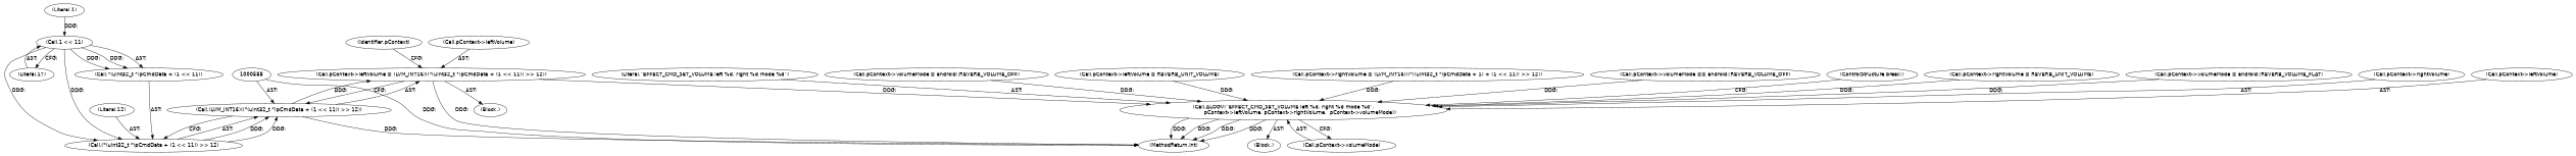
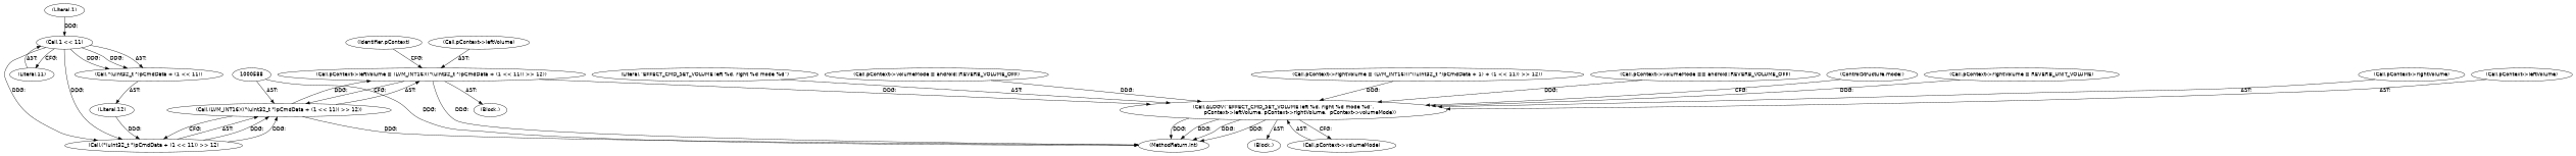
  digraph {
    fontname="DejaVu Sans"
    node [fontname="DejaVu Sans"]
    edge [fontname="DejaVu Sans"]
    n1 [label="(Call,pContext->leftVolume = (LVM_INT16)((*(uint32_t *)pCmdData + (1 << 11)) >> 12))"]
    n2 [label="(Call,(LVM_INT16)((*(uint32_t *)pCmdData + (1 << 11)) >> 12))"]
    n3 [label="(Call,ALOGV(\"EFFECT_CMD_SET_VOLUME left %d, right %d mode %d\",\n                    pContext->leftVolume, pContext->rightVolume,  pContext->volumeMode))"]
    n4 [label="(MethodReturn,int)"]
    n5 [label="(Block,)"]
    n6 [label="(Call,(*(uint32_t *)pCmdData + (1 << 11)) >> 12)"]
    n7 [label="(Block,)"]
    n8 [label="(Call,pContext->volumeMode)"]
    n9 [label="(Literal,12)"]
    n10 [label="(Call,1 << 11)"]
    n11 [label="(Call,*(uint32_t *)pCmdData + (1 << 11))"]
-   n12 [label="(Literal,17)"]
+   n12 [label="(Literal,11)"]
    n13 [label="(Identifier,pContext)"]
-   n14 [label="(Call,pContext->leftVolume = REVERB_UNIT_VOLUME)"]
    n15 [label="(Call,pContext->rightVolume = (LVM_INT16)((*((uint32_t *)pCmdData + 1) + (1 << 11)) >> 12))"]
    n16 [label="(Call,pContext->volumeMode == android::REVERB_VOLUME_OFF)"]
-   n17 [label="(ControlStructure,break;)"]
+   n17 [label="(ControlStructure,mode;)"]
    n18 [label="(Call,pContext->rightVolume = REVERB_UNIT_VOLUME)"]
-   n19 [label="(Call,pContext->volumeMode = android::REVERB_VOLUME_FLAT)"]
    n20 [label="(Call,pContext->leftVolume)"]
    n21 [label="(Call,pContext->rightVolume)"]
    n22 [label="(Call,pContext->leftVolume)"]
    n23 [label="(Literal,1)"]
    n24 [label="(Literal,\"EFFECT_CMD_SET_VOLUME left %d, right %d mode %d\")"]
    n25 [label="(Call,pContext->volumeMode = android::REVERB_VOLUME_OFF)"]
    1000588
    n1 -> n2 [label="CFG: "]
    n1 -> n3 [label="DDG: "]
    n1 -> n4 [label="DDG: "]
    n1 -> n5 [label="AST: "]
    n2 -> n1 [label="AST: "]
    n2 -> n1 [label="DDG: "]
    n2 -> n4 [label="DDG: "]
    n2 -> n6 [label="CFG: "]
    n3 -> n4 [label="DDG: "]
    n3 -> n4 [label="DDG: "]
    n3 -> n4 [label="DDG: "]
    n3 -> n4 [label="DDG: "]
    n3 -> n7 [label="AST: "]
    n3 -> n8 [label="CFG: "]
    n6 -> n2 [label="AST: "]
    n6 -> n2 [label="DDG: "]
    n6 -> n2 [label="DDG: "]
    n8 -> n3 [label="AST: "]
-   n9 -> n6 [label="AST: "]
+   n9 -> n6 [label="DDG: "]
    n10 -> n6 [label="DDG: "]
    n10 -> n6 [label="DDG: "]
    n10 -> n11 [label="AST: "]
    n10 -> n11 [label="DDG: "]
    n10 -> n11 [label="DDG: "]
    n10 -> n12 [label="CFG: "]
-   n11 -> n6 [label="AST: "]
+   n11 -> n9 [label="AST: "]
    n12 -> n10 [label="AST: "]
    n13 -> n1 [label="CFG: "]
-   n14 -> n3 [label="DDG: "]
    n15 -> n3 [label="DDG: "]
    n16 -> n3 [label="DDG: "]
    n17 -> n3 [label="CFG: "]
    n18 -> n3 [label="DDG: "]
-   n19 -> n3 [label="DDG: "]
    n20 -> n1 [label="AST: "]
    n21 -> n3 [label="AST: "]
    n22 -> n3 [label="AST: "]
    n23 -> n10 [label="DDG: "]
    n24 -> n3 [label="AST: "]
    n25 -> n3 [label="DDG: "]
    1000588 -> n2 [label="AST: "]
    1000588 -> n4 [label="DDG: "]
  }
